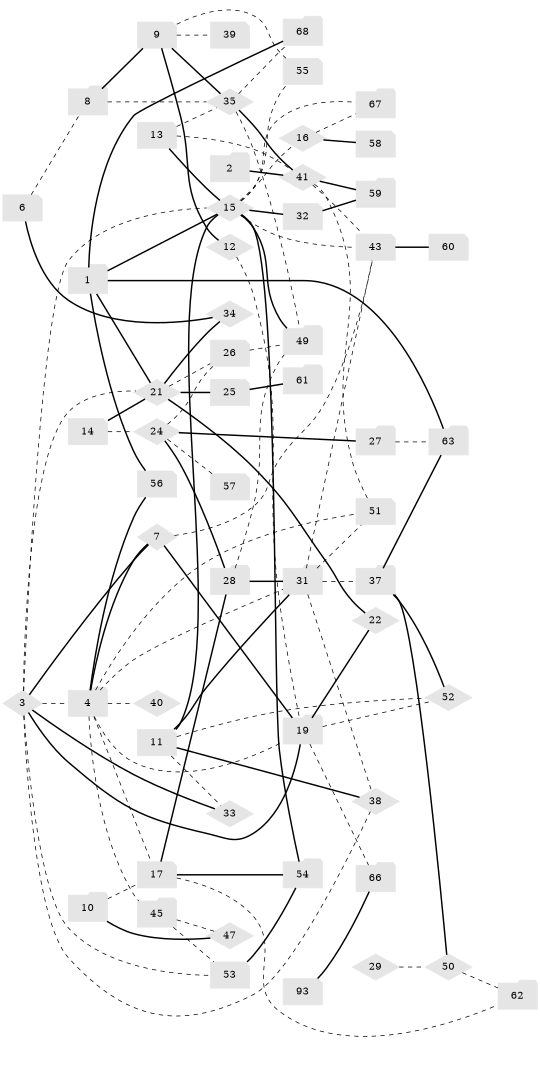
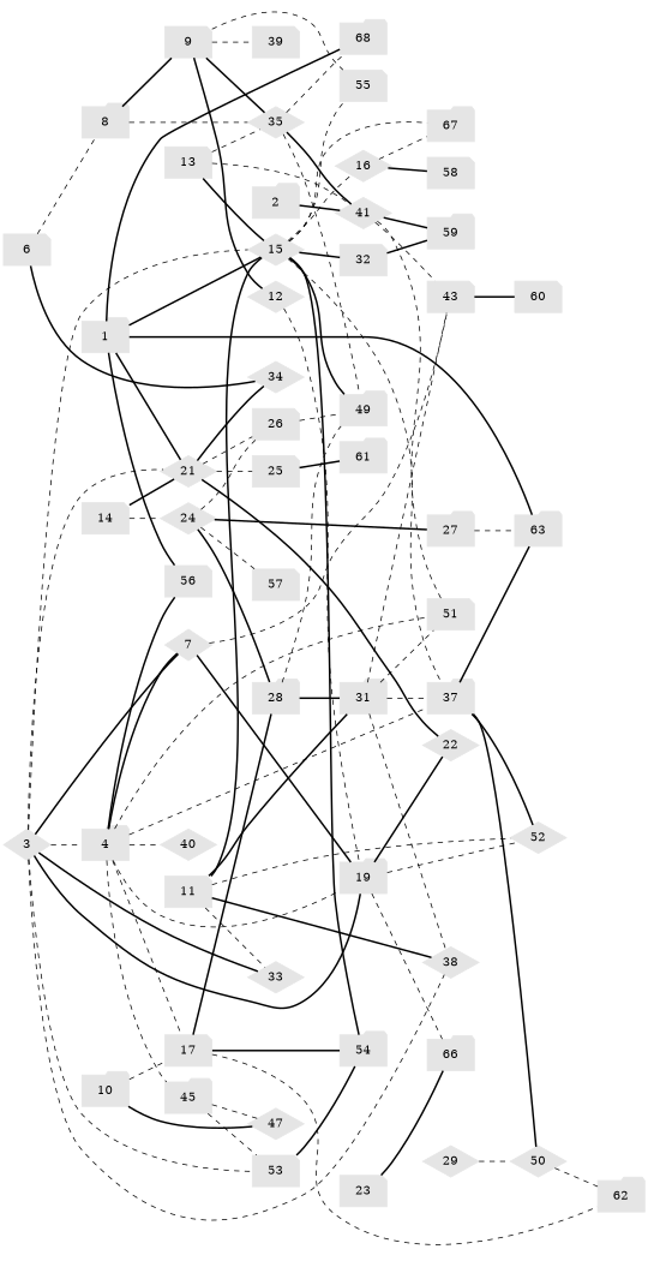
  graph {
    rankdir=LR
    node [color=gray90 shape=folder style=filled]
    edge [style=dashed weight=1.0]
    15 [shape=diamond]
    1
    21 [shape=diamond]
    56 [shape=note]
    63
    68
    55 [shape=note]
    32 [shape=note]
    16 [shape=diamond]
    37
    49
    54
    67
    34 [shape=diamond]
    22 [shape=diamond]
    25 [shape=note]
    26 [shape=note]
    41 [shape=diamond]
    2
    51 [shape=note]
    43 [shape=note]
    59
    3 [shape=diamond]
    4
    7 [shape=diamond]
    19
    33 [shape=diamond]
    38 [shape=diamond]
    53 [shape=note]
    17 [shape=note]
    31
    40 [shape=diamond]
    45
    52 [shape=diamond]
    66
    28
    62
    47 [shape=diamond]
    6 [shape=note]
    8
    9 [shape=note]
    35 [shape=diamond]
    13 [shape=note]
    60 [shape=note]
    12 [shape=diamond]
    39 [shape=note]
    10
    11 [shape=note]
    14 [shape=note]
    24 [shape=diamond]
    27
    57 [shape=note]
    58 [shape=note]
    50 [shape=diamond]
    61
-   23 [shape=note label=93]
+   23 [shape=note]
    29 [shape=diamond]
    15 -- 55
    15 -- 32 [style=bold]
    15 -- 16
-   15 -- 43
+   15 -- 37
    15 -- 49 [style=bold]
    15 -- 54 [style=bold]
    15 -- 67
    1 -- 15 [style=bold]
    1 -- 21 [style=bold]
    1 -- 56 [style=bold]
    1 -- 63 [style=bold]
    1 -- 68 [style=bold]
    21 -- 34 [style=bold]
    21 -- 22 [style=bold weight=2.0]
-   21 -- 25 [style=bold]
+   21 -- 25
    21 -- 26
    32 -- 59 [style=bold]
    16 -- 67
    16 -- 58 [style=bold]
    37 -- 63 [style=bold]
    37 -- 52 [style=bold]
    37 -- 50 [style=bold]
    25 -- 61 [style=bold]
    26 -- 49
    41 -- 51
    41 -- 43
    41 -- 59 [style=bold]
    2 -- 41 [style=bold]
    43 -- 60 [style=bold]
    3 -- 15
    3 -- 21
    3 -- 4 [weight=3.0]
    3 -- 7 [style=bold]
    3 -- 19 [style=bold]
    3 -- 33 [style=bold]
    3 -- 38 [weight=2.0]
    3 -- 53
    4 -- 56 [style=bold]
    4 -- 51
    4 -- 7 [style=bold weight=2.0]
    4 -- 19
    4 -- 17
-   4 -- 31
+   4 -- 37
    4 -- 40
    4 -- 45 [weight=2.0]
    7 -- 43
    7 -- 19 [style=bold]
    19 -- 22 [style=bold]
    19 -- 52
    19 -- 66
    53 -- 54 [style=bold]
    17 -- 54 [style=bold]
    17 -- 28 [style=bold]
    17 -- 62
    31 -- 37
    31 -- 51 [weight=2.0]
    31 -- 43
    31 -- 38
    45 -- 53
    45 -- 47
    28 -- 49
    28 -- 31 [style=bold]
    6 -- 34 [style=bold]
    6 -- 8
    8 -- 9 [style=bold]
    8 -- 35
    9 -- 55
    9 -- 35 [style=bold]
    9 -- 12 [style=bold]
    9 -- 39
    35 -- 68
    35 -- 49
    35 -- 41 [style=bold]
    13 -- 15 [style=bold]
    13 -- 41
    13 -- 35
    12 -- 19
    10 -- 17
    10 -- 47 [style=bold]
    11 -- 15 [style=bold]
    11 -- 33
    11 -- 38 [style=bold]
    11 -- 31 [style=bold]
    11 -- 52
    14 -- 21 [style=bold]
    14 -- 24 [weight=2.0]
    24 -- 26
    24 -- 28 [style=bold]
    24 -- 27 [style=bold]
    24 -- 57
    27 -- 63
    50 -- 62
    23 -- 66 [style=bold]
    29 -- 50
  }
